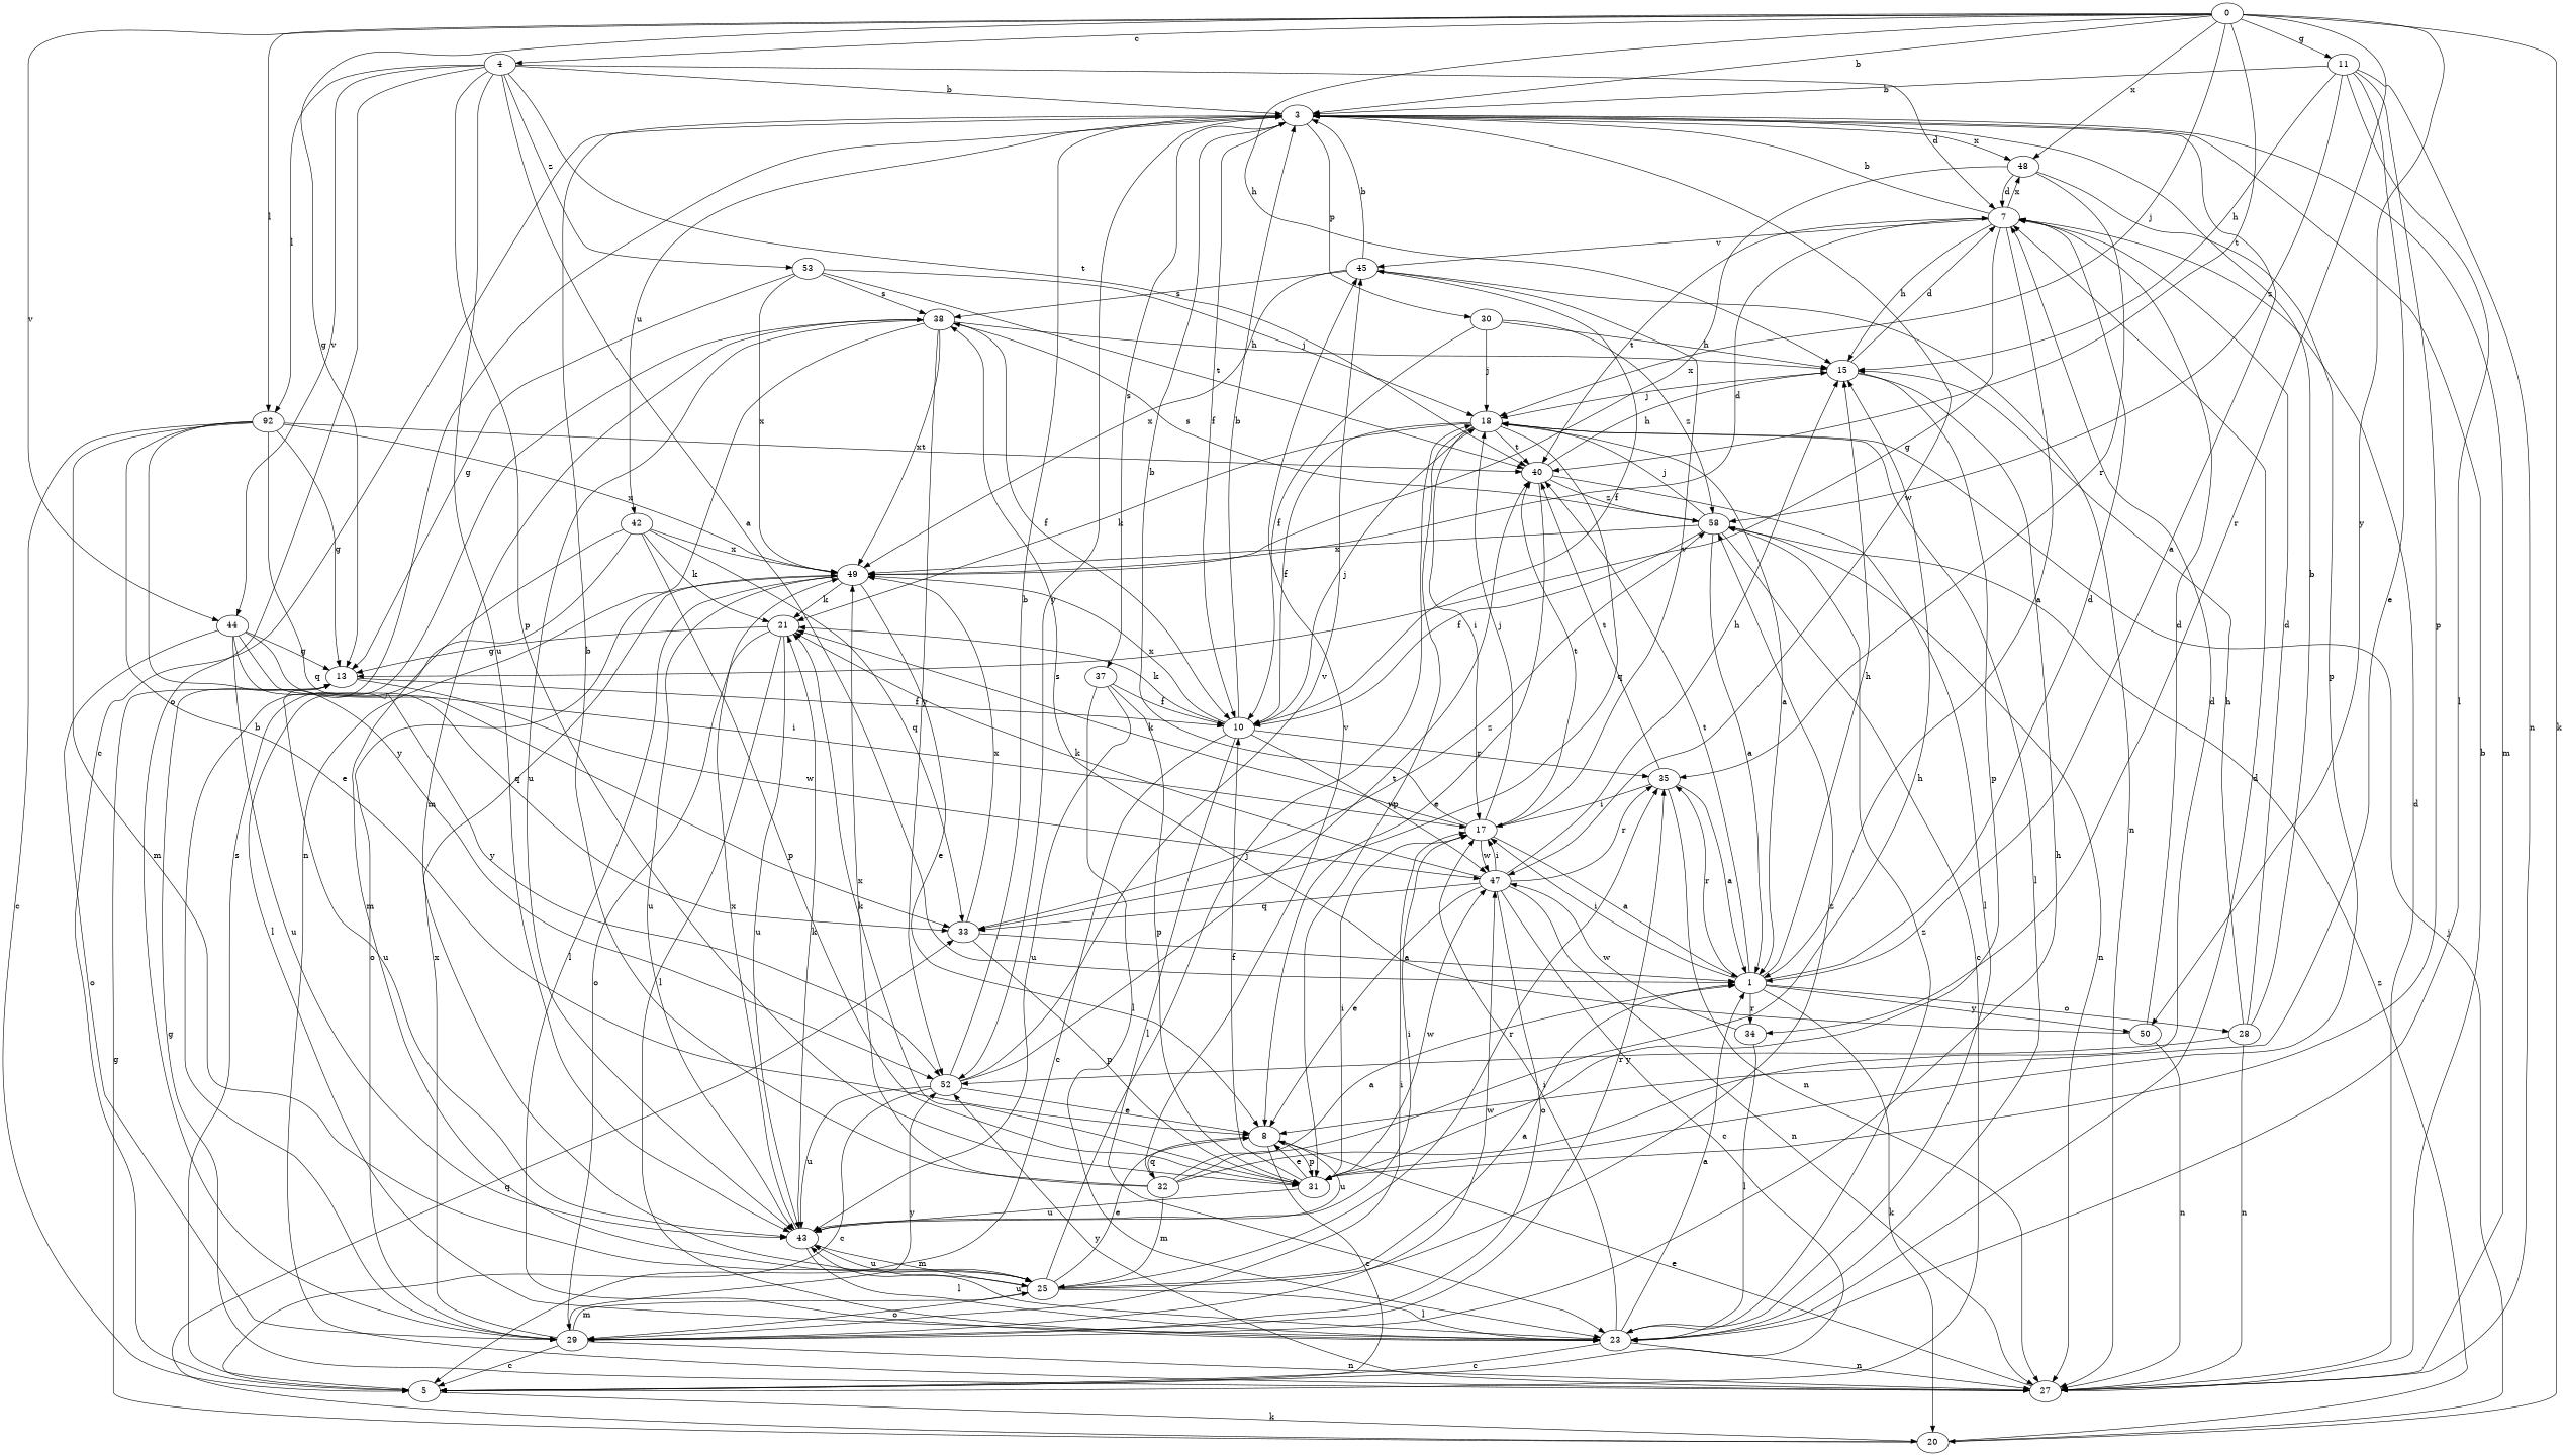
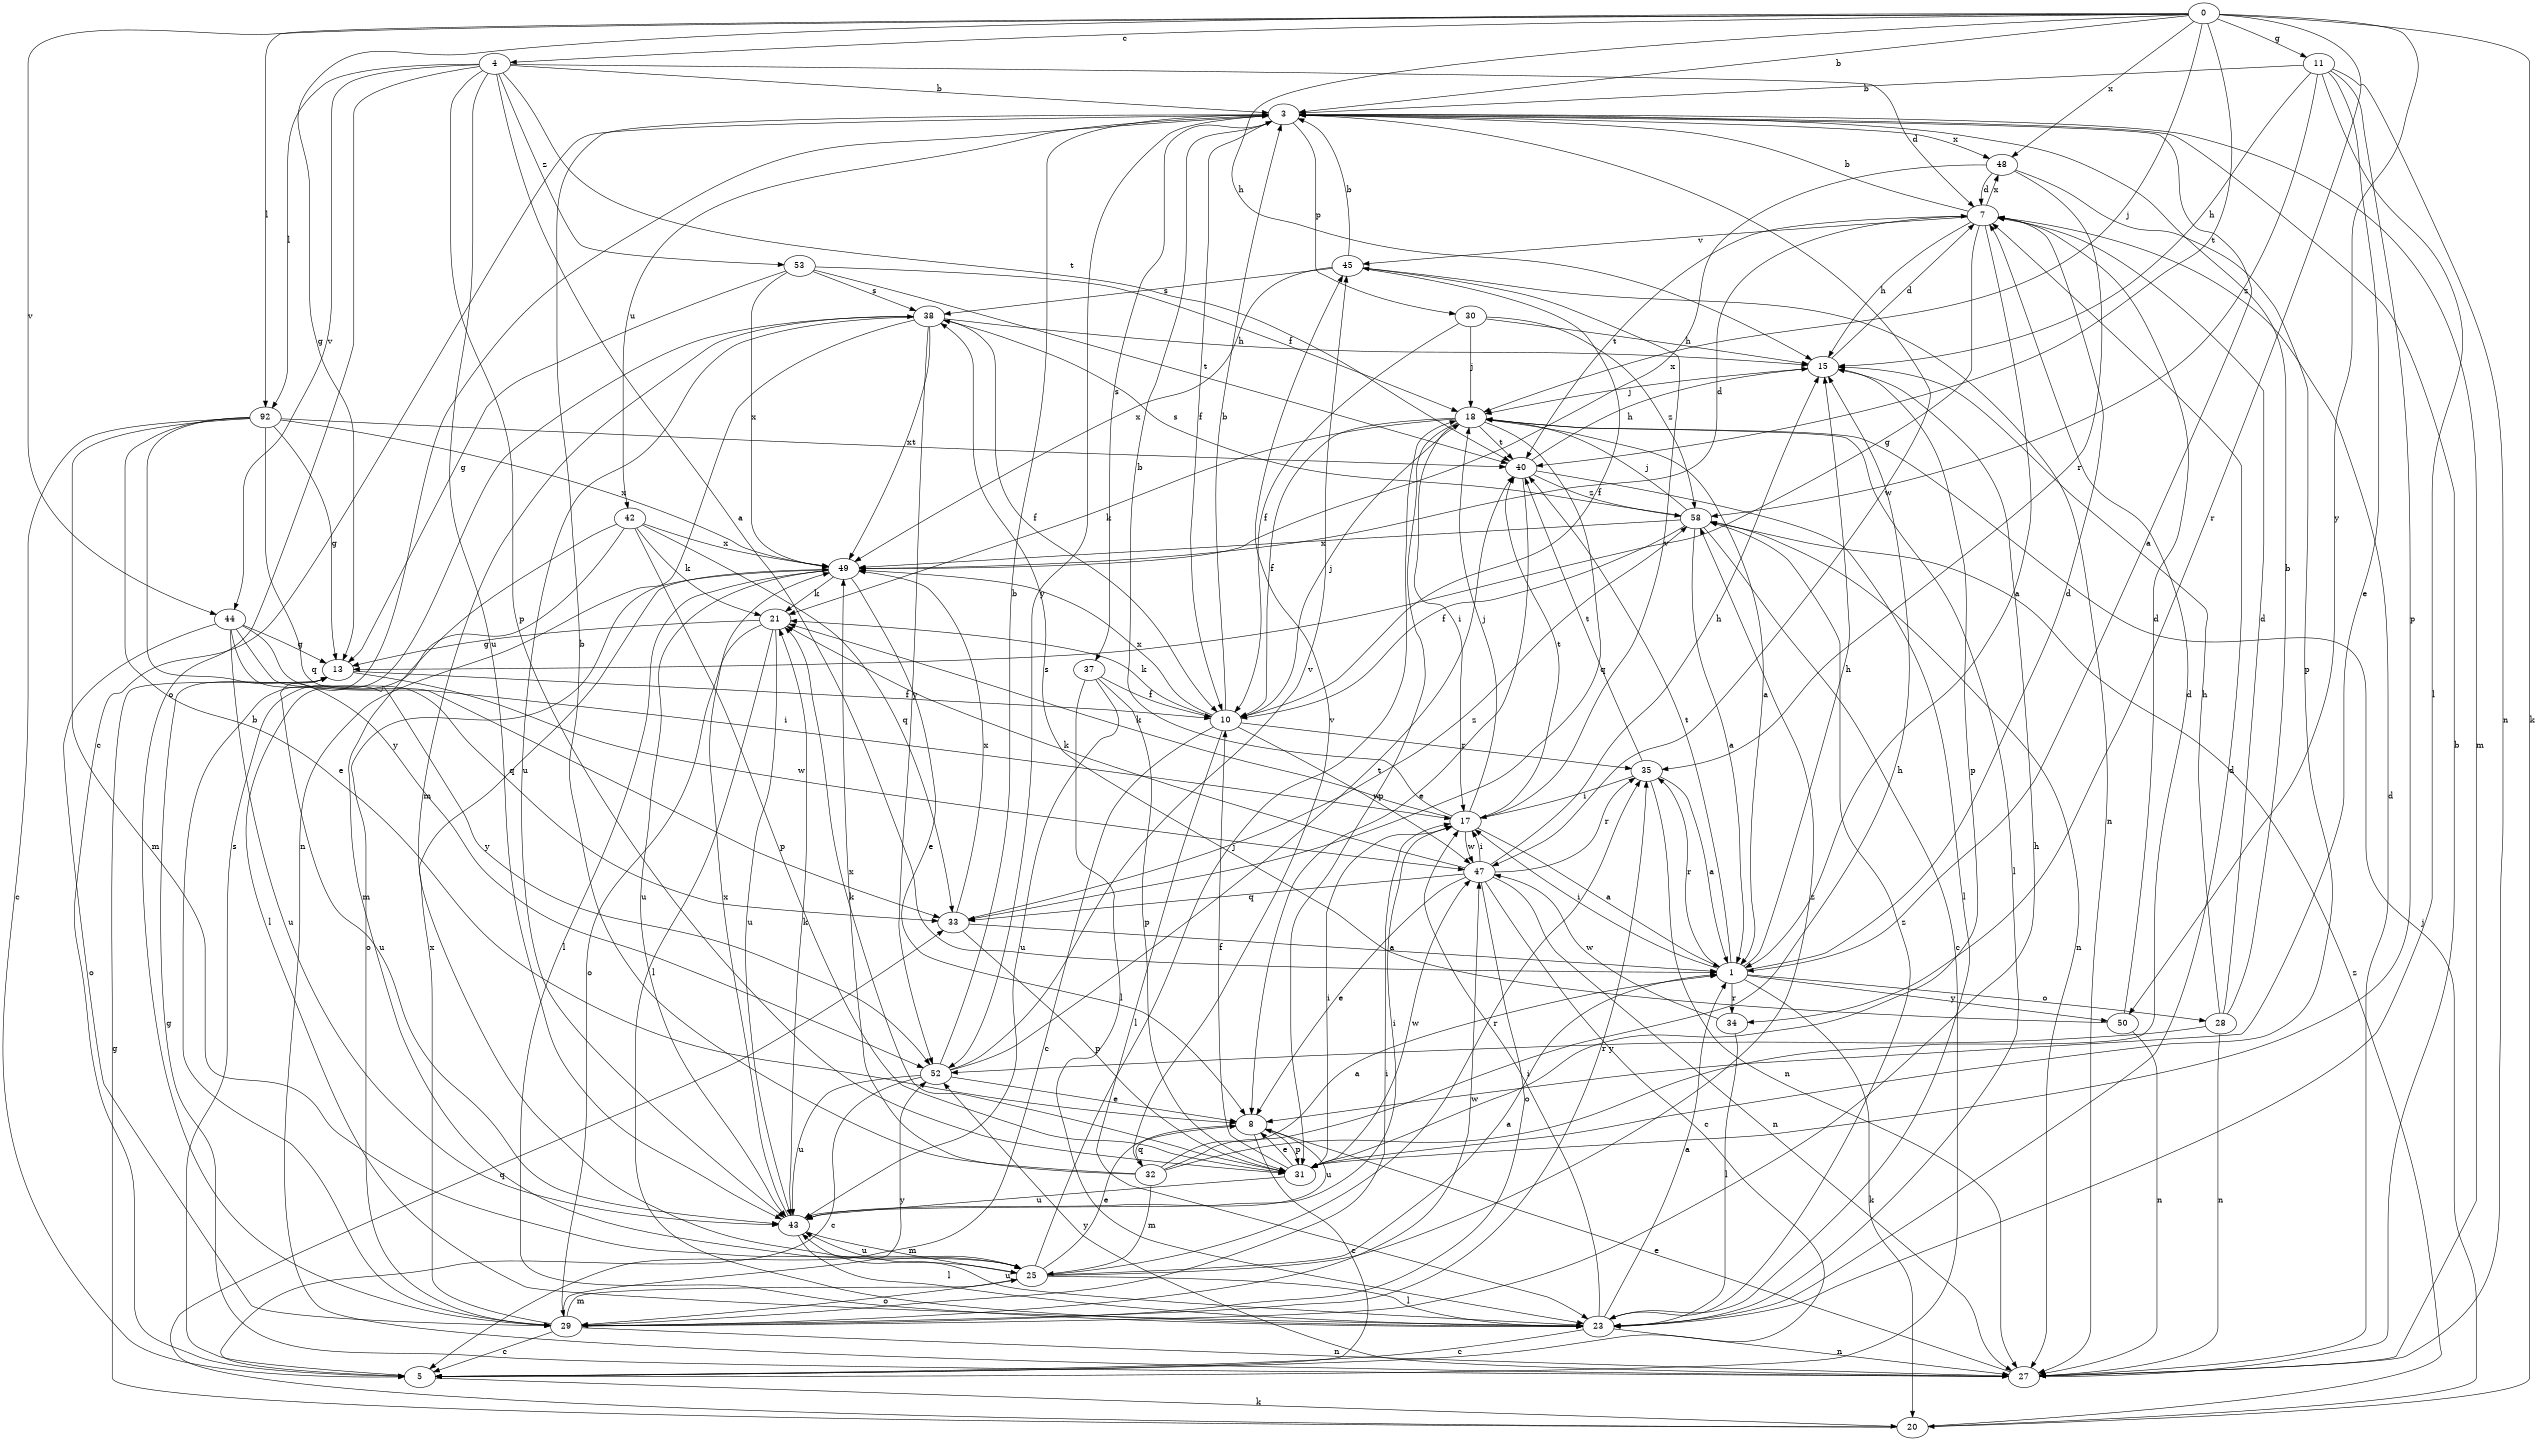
  strict digraph {
    0
    3
    4
    11
    13
    15
    18
    20
    n9 [label=92]
    34
    40
    44
    48
    50
    1
    5
    10
    27
    30
    37
    42
    47
    52
    7
    29
    31
    43
    53
    8
    23
    n31 [label=58]
    17
    21
    33
    49
    25
    35
    38
    28
    45
    32
    0 -> 3 [label=b]
    0 -> 4 [label=c]
    0 -> 11 [label=g]
    0 -> 13 [label=g]
    0 -> 15 [label=h]
    0 -> 18 [label=j]
    0 -> 20 [label=k]
    0 -> n9 [label=l]
    0 -> 34 [label=r]
    0 -> 40 [label=t]
    0 -> 44 [label=v]
    0 -> 48 [label=x]
    0 -> 50 [label=y]
    3 -> 48 [label=x]
    3 -> 1 [label=a]
    3 -> 5 [label=c]
    3 -> 10 [label=f]
    3 -> 27 [label=m]
    3 -> 30 [label=p]
    3 -> 37 [label=s]
    3 -> 42 [label=u]
    3 -> 47 [label=w]
    3 -> 52 [label=y]
    4 -> 3 [label=b]
    4 -> n9 [label=l]
    4 -> 40 [label=t]
    4 -> 44 [label=v]
    4 -> 1 [label=a]
    4 -> 7 [label=d]
    4 -> 29 [label=o]
    4 -> 31 [label=p]
    4 -> 43 [label=u]
    4 -> 53 [label=z]
    11 -> 3 [label=b]
    11 -> 15 [label=h]
    11 -> 27 [label=n]
    11 -> 31 [label=p]
    11 -> 8 [label=e]
    11 -> 23 [label=l]
    11 -> n31 [label=z]
    13 -> 10 [label=f]
    13 -> 47 [label=w]
    13 -> 43 [label=u]
    15 -> 18 [label=j]
    15 -> 7 [label=d]
    15 -> 31 [label=p]
    18 -> 40 [label=t]
    18 -> 1 [label=a]
    18 -> 10 [label=f]
    18 -> 31 [label=p]
    18 -> 23 [label=l]
    18 -> 17 [label=i]
    18 -> 21 [label=k]
    18 -> 33 [label=q]
    20 -> 13 [label=g]
    20 -> 18 [label=j]
    20 -> n31 [label=z]
    20 -> 33 [label=q]
    n9 -> 13 [label=g]
    n9 -> 40 [label=t]
    n9 -> 5 [label=c]
    n9 -> 52 [label=y]
    n9 -> 8 [label=e]
    n9 -> 33 [label=q]
    n9 -> 49 [label=x]
    n9 -> 25 [label=m]
    34 -> 47 [label=w]
    34 -> 23 [label=l]
    40 -> 15 [label=h]
    40 -> 8 [label=e]
    40 -> 23 [label=l]
    40 -> n31 [label=z]
    44 -> 13 [label=g]
    44 -> 52 [label=y]
    44 -> 29 [label=o]
    44 -> 43 [label=u]
    44 -> 17 [label=i]
    44 -> 33 [label=q]
    48 -> 7 [label=d]
    48 -> 31 [label=p]
    48 -> 49 [label=x]
    48 -> 35 [label=r]
    50 -> 27 [label=n]
    50 -> 7 [label=d]
    50 -> 38 [label=s]
    1 -> 15 [label=h]
    1 -> 20 [label=k]
    1 -> 34 [label=r]
    1 -> 40 [label=t]
    1 -> 50 [label=y]
    1 -> 7 [label=d]
    1 -> 17 [label=i]
    1 -> 35 [label=r]
    1 -> 28 [label=o]
    5 -> 20 [label=k]
    5 -> 38 [label=s]
    10 -> 3 [label=b]
    10 -> 18 [label=j]
    10 -> 5 [label=c]
    10 -> 47 [label=w]
    10 -> 23 [label=l]
    10 -> 21 [label=k]
    10 -> 49 [label=x]
    10 -> 35 [label=r]
    27 -> 3 [label=b]
    27 -> 13 [label=g]
    27 -> 52 [label=y]
    27 -> 7 [label=d]
    27 -> 8 [label=e]
    30 -> 15 [label=h]
    30 -> 18 [label=j]
    30 -> 10 [label=f]
    30 -> n31 [label=z]
    37 -> 10 [label=f]
    37 -> 31 [label=p]
    37 -> 43 [label=u]
    37 -> 23 [label=l]
    42 -> 31 [label=p]
    42 -> 23 [label=l]
    42 -> 21 [label=k]
    42 -> 33 [label=q]
    42 -> 49 [label=x]
    42 -> 25 [label=m]
    47 -> 15 [label=h]
    47 -> 5 [label=c]
    47 -> 27 [label=n]
    47 -> 29 [label=o]
    47 -> 8 [label=e]
    47 -> 17 [label=i]
    47 -> 21 [label=k]
    47 -> 33 [label=q]
    47 -> 35 [label=r]
    52 -> 3 [label=b]
    52 -> 40 [label=t]
    52 -> 5 [label=c]
    52 -> 43 [label=u]
    52 -> 8 [label=e]
    52 -> 45 [label=v]
    7 -> 3 [label=b]
    7 -> 13 [label=g]
    7 -> 15 [label=h]
    7 -> 40 [label=t]
    7 -> 48 [label=x]
    7 -> 1 [label=a]
    7 -> 45 [label=v]
    29 -> 3 [label=b]
-   15 -> 29 [label=h]
+   29 -> 15 [label=h]
    29 -> 5 [label=c]
    29 -> 27 [label=n]
    29 -> 47 [label=w]
    29 -> 52 [label=y]
    29 -> 17 [label=i]
    29 -> 49 [label=x]
    29 -> 25 [label=m]
    29 -> 35 [label=r]
    31 -> 10 [label=f]
    31 -> 47 [label=w]
    31 -> 43 [label=u]
    31 -> 8 [label=e]
    31 -> 17 [label=i]
    31 -> 21 [label=k]
    43 -> 23 [label=l]
    43 -> 17 [label=i]
    43 -> 21 [label=k]
    43 -> 49 [label=x]
    43 -> 25 [label=m]
    53 -> 13 [label=g]
-   53 -> 18 [label=j]
+   53 -> 18 [label=f]
    53 -> 40 [label=t]
    53 -> 49 [label=x]
    53 -> 38 [label=s]
    8 -> 5 [label=c]
    8 -> 31 [label=p]
    8 -> 43 [label=u]
    8 -> 32 [label=q]
    23 -> 1 [label=a]
    23 -> 5 [label=c]
    23 -> 27 [label=n]
    23 -> 7 [label=d]
    23 -> 43 [label=u]
    23 -> n31 [label=z]
    23 -> 17 [label=i]
    n31 -> 18 [label=j]
    n31 -> 1 [label=a]
    n31 -> 5 [label=c]
    n31 -> 10 [label=f]
    n31 -> 27 [label=n]
    n31 -> 49 [label=x]
    n31 -> 38 [label=s]
    17 -> 3 [label=b]
    17 -> 18 [label=j]
    17 -> 40 [label=t]
    17 -> 1 [label=a]
    17 -> 47 [label=w]
    17 -> 21 [label=k]
    17 -> 45 [label=v]
    21 -> 13 [label=g]
    21 -> 29 [label=o]
    21 -> 43 [label=u]
    21 -> 23 [label=l]
    33 -> 1 [label=a]
    33 -> 31 [label=p]
    33 -> n31 [label=z]
    33 -> 49 [label=x]
    49 -> 7 [label=d]
    49 -> 29 [label=o]
    49 -> 43 [label=u]
    49 -> 8 [label=e]
    49 -> 23 [label=l]
    49 -> 21 [label=k]
    25 -> 18 [label=j]
    25 -> 1 [label=a]
    25 -> 29 [label=o]
    25 -> 43 [label=u]
    25 -> 8 [label=e]
    25 -> 23 [label=l]
    25 -> n31 [label=z]
    25 -> 35 [label=r]
    35 -> 40 [label=t]
    35 -> 1 [label=a]
    35 -> 27 [label=n]
    35 -> 17 [label=i]
    38 -> 15 [label=h]
    38 -> 10 [label=f]
    38 -> 27 [label=n]
    38 -> 52 [label=y]
    38 -> 43 [label=u]
    38 -> 49 [label=x]
    38 -> 25 [label=m]
    28 -> 3 [label=b]
    28 -> 15 [label=h]
    28 -> 27 [label=n]
    28 -> 52 [label=y]
    28 -> 7 [label=d]
    45 -> 3 [label=b]
    45 -> 10 [label=f]
    45 -> 27 [label=n]
    45 -> 49 [label=x]
    45 -> 38 [label=s]
    32 -> 3 [label=b]
    32 -> 15 [label=h]
    32 -> 1 [label=a]
    32 -> 7 [label=d]
    32 -> 49 [label=x]
    32 -> 25 [label=m]
    32 -> 45 [label=v]
  }
